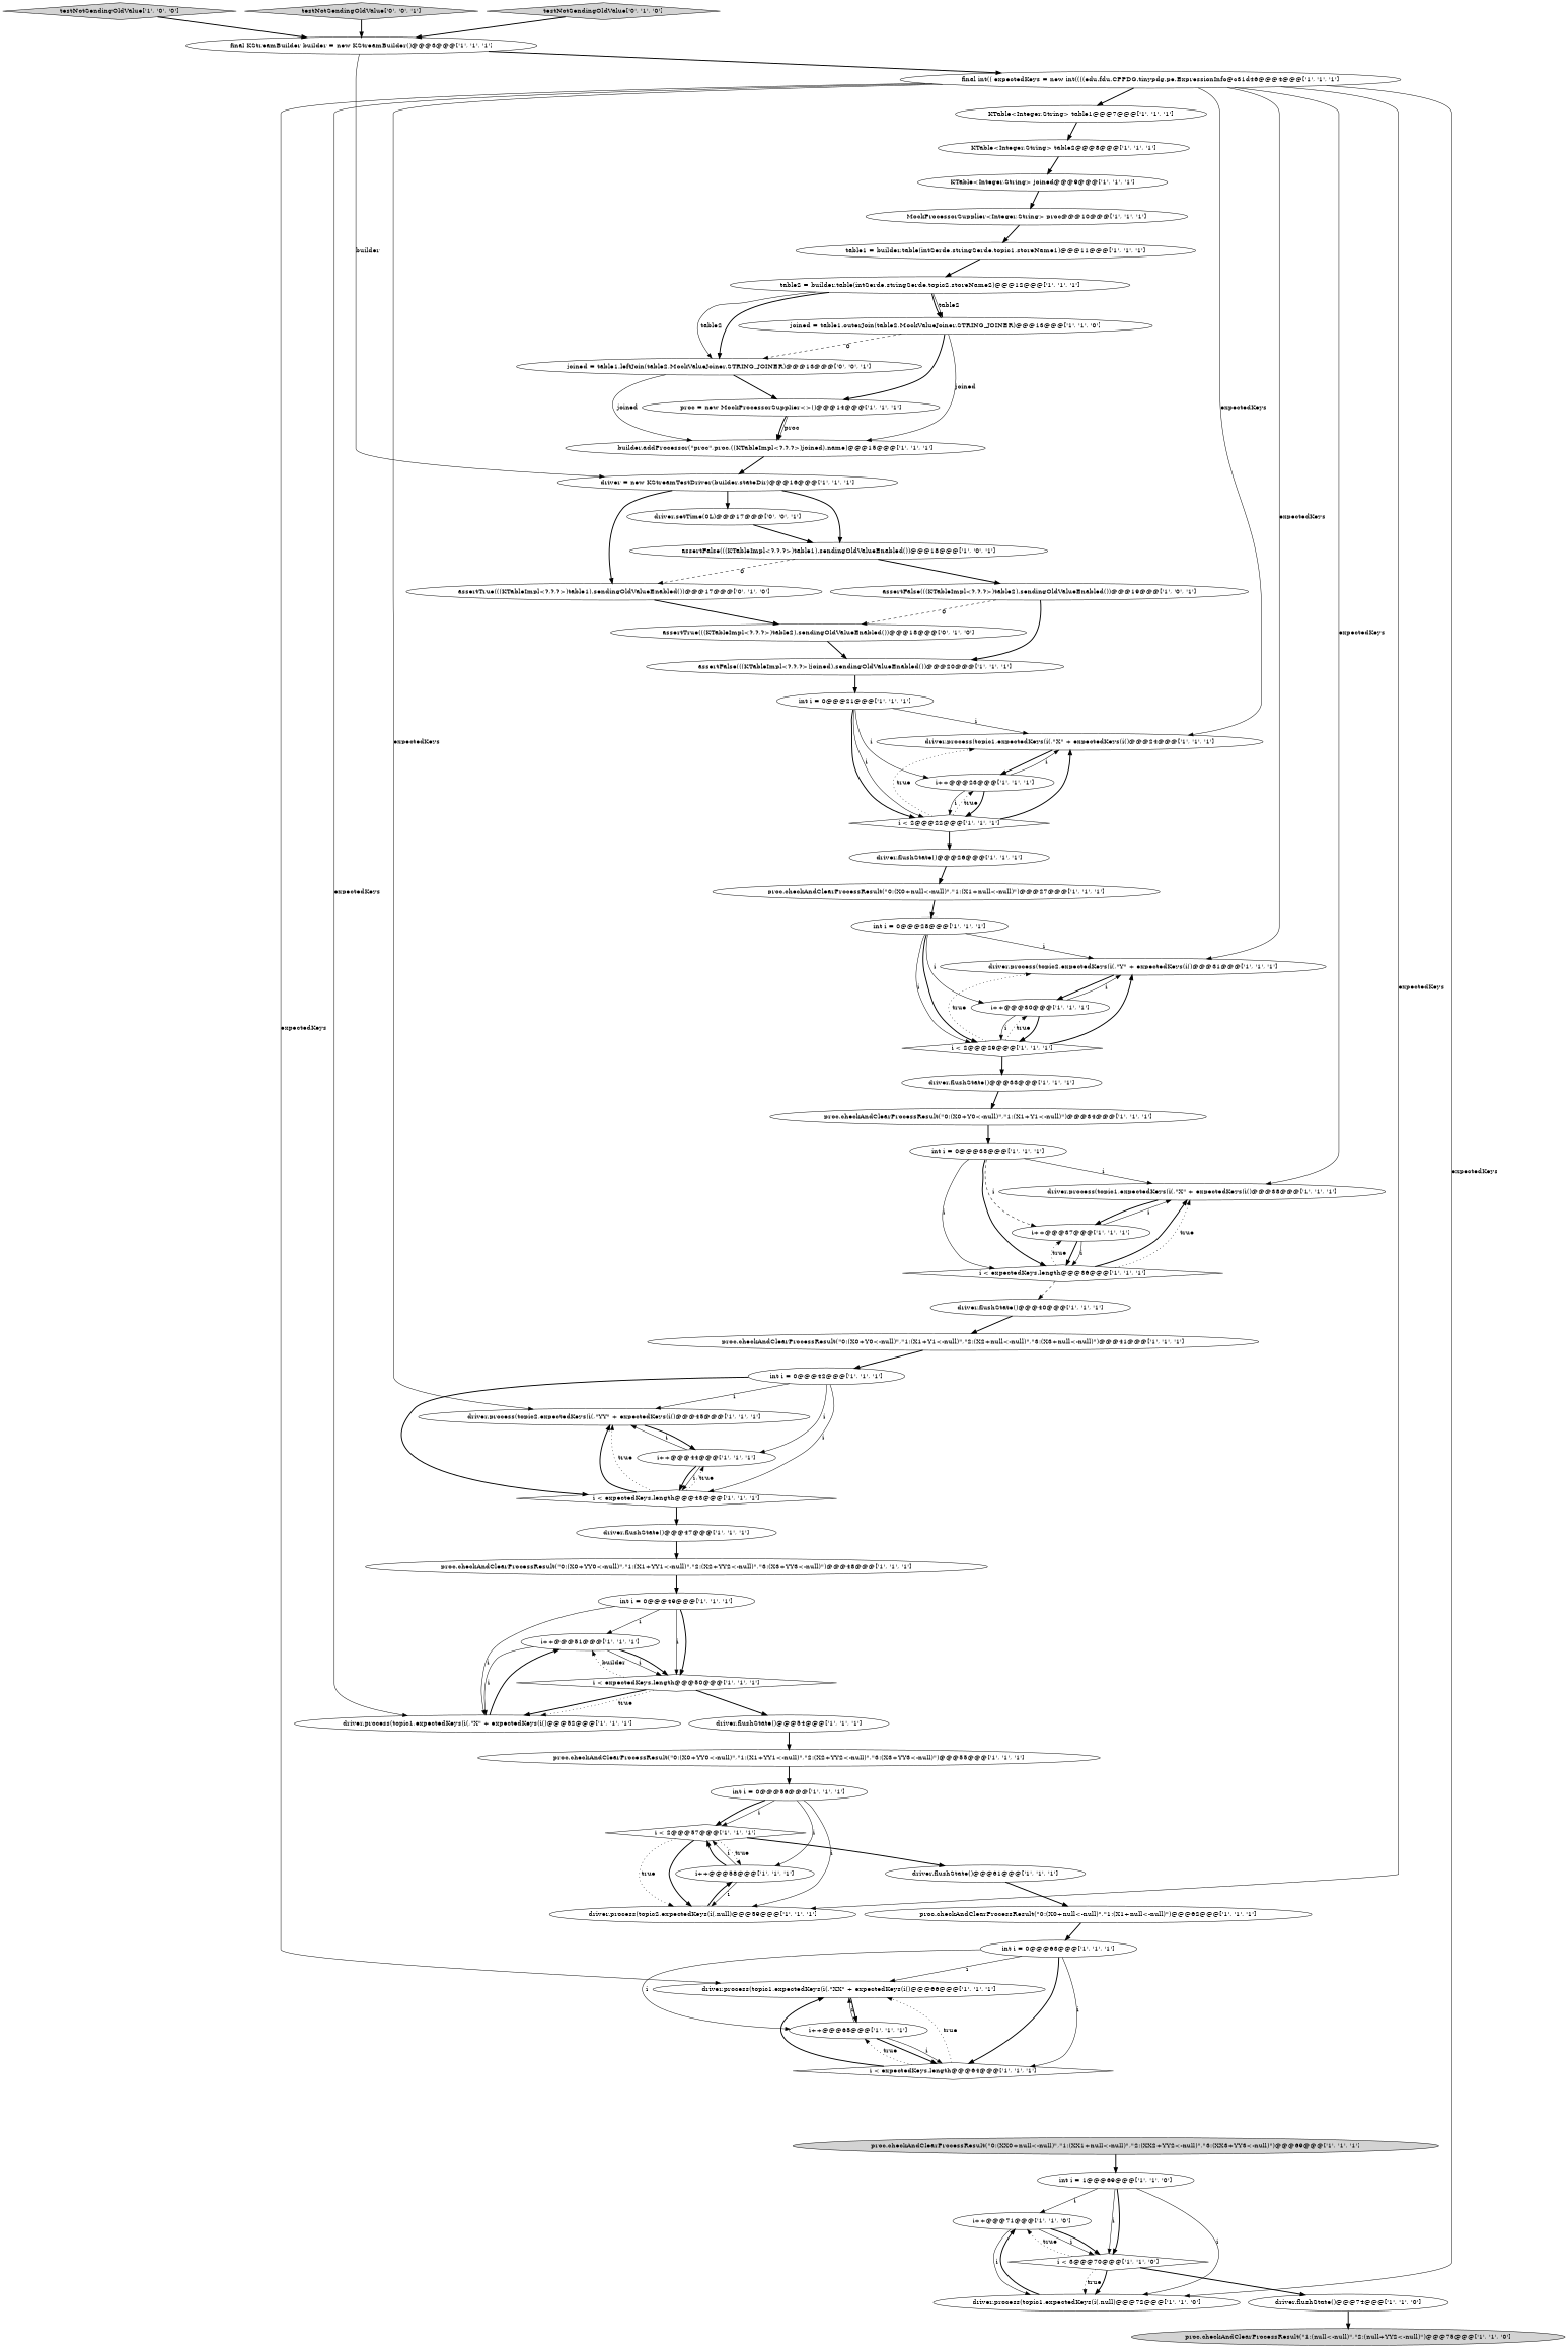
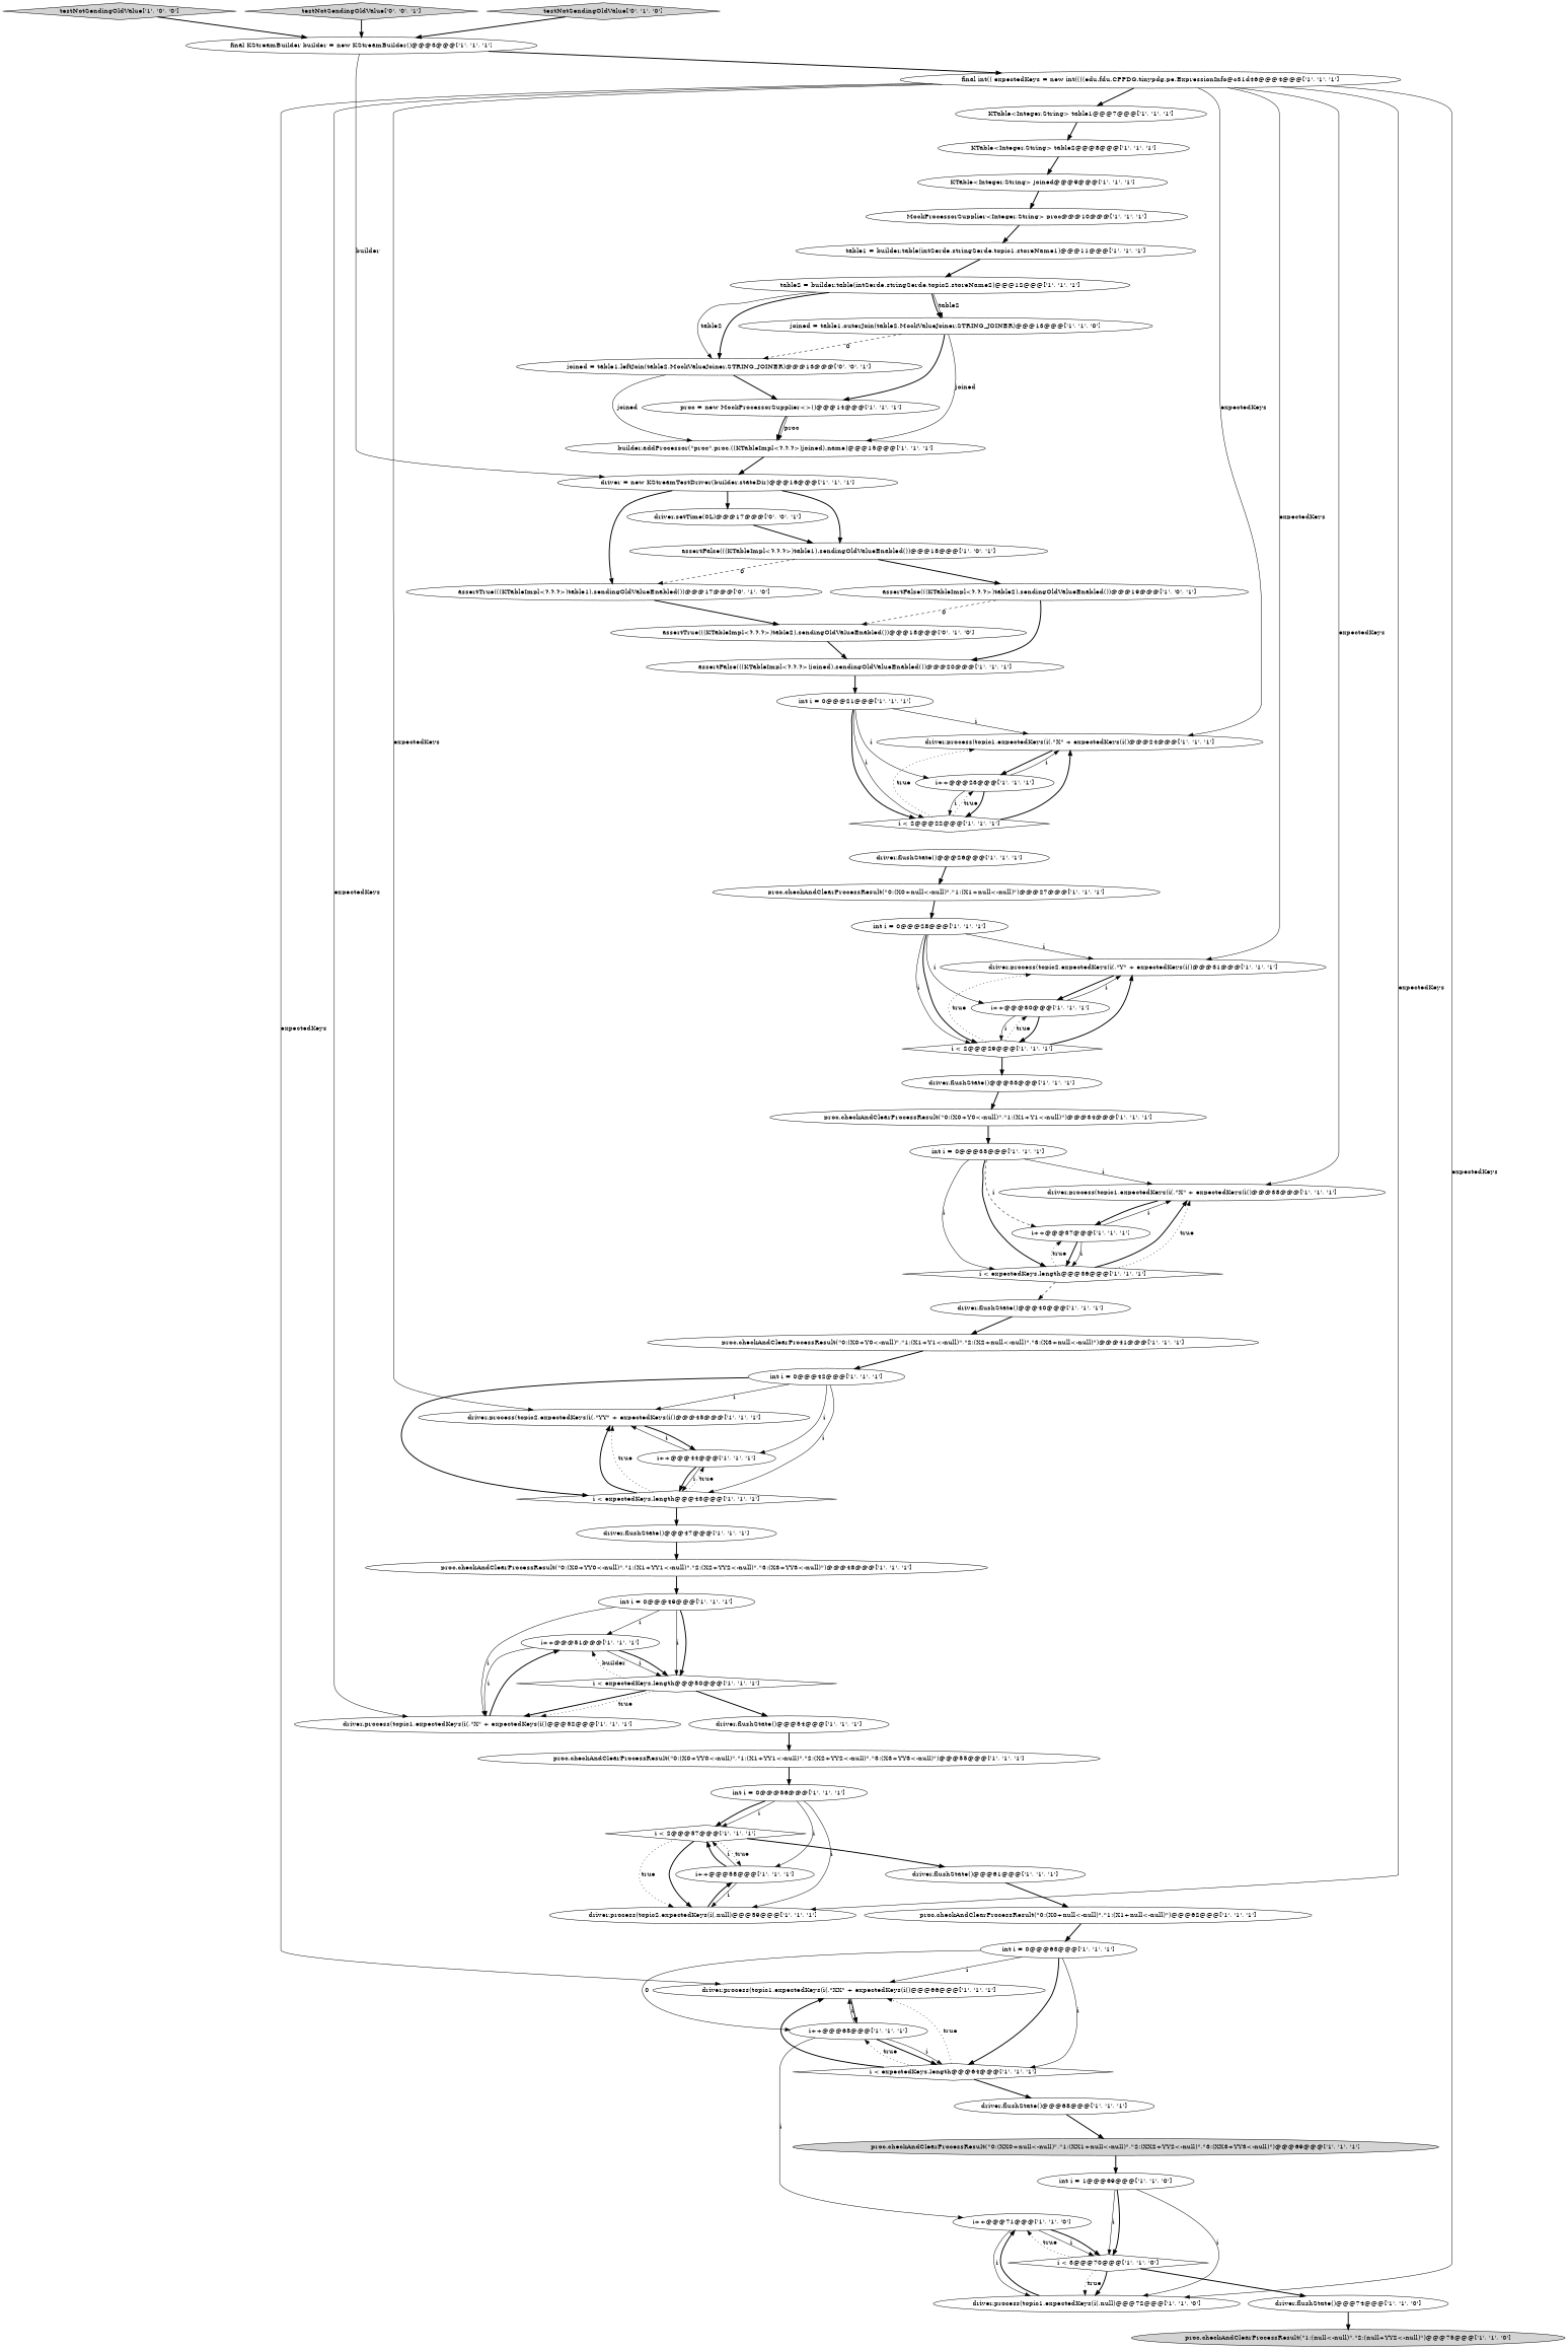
  digraph {
    node [fillcolor=white shape=ellipse style=filled]
    edge [style=bold]
    n1 [label="i < 2@@@57@@@['1', '1', '1']" shape=diamond]
    n2 [label="driver.flushState()@@@61@@@['1', '1', '1']"]
    n3 [label="i++@@@58@@@['1', '1', '1']"]
    n4 [label="driver.process(topic2,expectedKeys(i(,null)@@@59@@@['1', '1', '1']"]
    n5 [label="proc.checkAndClearProcessResult(\"0:(X0+null<-null)\",\"1:(X1+null<-null)\")@@@62@@@['1', '1', '1']"]
    n6 [label="int i = 0@@@56@@@['1', '1', '1']"]
    n7 [fillcolor=lightgray label="testNotSendingOldValue['1', '0', '0']" shape=diamond]
    n8 [label="final KStreamBuilder builder = new KStreamBuilder()@@@3@@@['1', '1', '1']"]
    n9 [label="driver = new KStreamTestDriver(builder,stateDir)@@@16@@@['1', '1', '1']"]
    n10 [label="final int(( expectedKeys = new int((((edu.fdu.CPPDG.tinypdg.pe.ExpressionInfo@c31d46@@@4@@@['1', '1', '1']"]
    n11 [label="i < 2@@@22@@@['1', '1', '1']" shape=diamond]
    n12 [label="driver.process(topic1,expectedKeys(i(,\"X\" + expectedKeys(i()@@@24@@@['1', '1', '1']"]
    n13 [label="driver.flushState()@@@26@@@['1', '1', '1']"]
    n14 [label="i++@@@23@@@['1', '1', '1']"]
    n15 [label="proc.checkAndClearProcessResult(\"0:(X0+null<-null)\",\"1:(X1+null<-null)\")@@@27@@@['1', '1', '1']"]
    n16 [label="table1 = builder.table(intSerde,stringSerde,topic1,storeName1)@@@11@@@['1', '1', '1']"]
    n17 [label="table2 = builder.table(intSerde,stringSerde,topic2,storeName2)@@@12@@@['1', '1', '1']"]
    n18 [label="joined = table1.outerJoin(table2,MockValueJoiner.STRING_JOINER)@@@13@@@['1', '1', '0']"]
    n19 [label="joined = table1.leftJoin(table2,MockValueJoiner.STRING_JOINER)@@@13@@@['0', '0', '1']"]
    n20 [label="assertTrue(((KTableImpl<?,?,?>)table2).sendingOldValueEnabled())@@@18@@@['0', '1', '0']"]
    n21 [label="assertFalse(((KTableImpl<?,?,?>)joined).sendingOldValueEnabled())@@@20@@@['1', '1', '1']"]
    n22 [label="int i = 0@@@21@@@['1', '1', '1']"]
    n23 [label="assertTrue(((KTableImpl<?,?,?>)table1).sendingOldValueEnabled())@@@17@@@['0', '1', '0']"]
    n24 [label="driver.setTime(0L)@@@17@@@['0', '0', '1']"]
    n25 [label="assertFalse(((KTableImpl<?,?,?>)table1).sendingOldValueEnabled())@@@18@@@['1', '0', '1']"]
    n26 [label="assertFalse(((KTableImpl<?,?,?>)table2).sendingOldValueEnabled())@@@19@@@['1', '0', '1']"]
    n27 [label="i++@@@51@@@['1', '1', '1']"]
    n28 [label="i < expectedKeys.length@@@50@@@['1', '1', '1']" shape=diamond]
    n29 [label="driver.process(topic1,expectedKeys(i(,\"X\" + expectedKeys(i()@@@52@@@['1', '1', '1']"]
    n30 [label="driver.flushState()@@@54@@@['1', '1', '1']"]
    n31 [label="int i = 0@@@63@@@['1', '1', '1']"]
    n32 [label="KTable<Integer,String> table1@@@7@@@['1', '1', '1']"]
    n33 [label="KTable<Integer,String> table2@@@8@@@['1', '1', '1']"]
    n34 [label="KTable<Integer,String> joined@@@9@@@['1', '1', '1']"]
    n35 [label="driver.process(topic2,expectedKeys(i(,\"YY\" + expectedKeys(i()@@@45@@@['1', '1', '1']"]
    n36 [label="driver.process(topic1,expectedKeys(i(,\"XX\" + expectedKeys(i()@@@66@@@['1', '1', '1']"]
    n37 [label="driver.process(topic1,expectedKeys(i(,\"X\" + expectedKeys(i()@@@38@@@['1', '1', '1']"]
    n38 [label="driver.process(topic1,expectedKeys(i(,null)@@@72@@@['1', '1', '0']"]
    n39 [label="driver.process(topic2,expectedKeys(i(,\"Y\" + expectedKeys(i()@@@31@@@['1', '1', '1']"]
    n40 [label="driver.flushState()@@@74@@@['1', '1', '0']"]
    n41 [fillcolor=lightgray label="proc.checkAndClearProcessResult(\"1:(null<-null)\",\"2:(null+YY2<-null)\")@@@75@@@['1', '1', '0']"]
    n42 [label="int i = 0@@@49@@@['1', '1', '1']"]
    n43 [label="int i = 0@@@42@@@['1', '1', '1']"]
    n44 [label="i < expectedKeys.length@@@43@@@['1', '1', '1']" shape=diamond]
    n45 [label="i++@@@44@@@['1', '1', '1']"]
    n46 [label="driver.flushState()@@@47@@@['1', '1', '1']"]
    n47 [label="i++@@@65@@@['1', '1', '1']"]
    n48 [label="i < expectedKeys.length@@@64@@@['1', '1', '1']" shape=diamond]
+   n49 [label="driver.flushState()@@@68@@@['1', '1', '1']"]
    n50 [label="int i = 0@@@35@@@['1', '1', '1']"]
    n51 [label="i < expectedKeys.length@@@36@@@['1', '1', '1']" shape=diamond]
    n52 [label="i++@@@37@@@['1', '1', '1']"]
    n53 [label="driver.flushState()@@@40@@@['1', '1', '1']"]
    n54 [label="proc.checkAndClearProcessResult(\"0:(X0+YY0<-null)\",\"1:(X1+YY1<-null)\",\"2:(X2+YY2<-null)\",\"3:(X3+YY3<-null)\")@@@55@@@['1', '1', '1']"]
    n55 [label="proc = new MockProcessorSupplier<>()@@@14@@@['1', '1', '1']"]
    n56 [label="builder.addProcessor(\"proc\",proc,((KTableImpl<?,?,?>)joined).name)@@@15@@@['1', '1', '1']"]
    n57 [label="int i = 1@@@69@@@['1', '1', '0']"]
    n58 [label="i++@@@71@@@['1', '1', '0']"]
    n59 [label="i < 3@@@70@@@['1', '1', '0']" shape=diamond]
    n60 [label="i++@@@30@@@['1', '1', '1']"]
    n61 [label="i < 2@@@29@@@['1', '1', '1']" shape=diamond]
    n62 [label="driver.flushState()@@@33@@@['1', '1', '1']"]
    n63 [fillcolor=lightgray label="testNotSendingOldValue['0', '0', '1']" shape=diamond]
    n64 [label="int i = 0@@@28@@@['1', '1', '1']"]
    n65 [fillcolor=lightgray label="proc.checkAndClearProcessResult(\"0:(XX0+null<-null)\",\"1:(XX1+null<-null)\",\"2:(XX2+YY2<-null)\",\"3:(XX3+YY3<-null)\")@@@69@@@['1', '1', '1']"]
    n66 [label="proc.checkAndClearProcessResult(\"0:(X0+Y0<-null)\",\"1:(X1+Y1<-null)\",\"2:(X2+null<-null)\",\"3:(X3+null<-null)\")@@@41@@@['1', '1', '1']"]
    n67 [label="proc.checkAndClearProcessResult(\"0:(X0+Y0<-null)\",\"1:(X1+Y1<-null)\")@@@34@@@['1', '1', '1']"]
    n68 [label="MockProcessorSupplier<Integer,String> proc@@@10@@@['1', '1', '1']"]
    n69 [label="proc.checkAndClearProcessResult(\"0:(X0+YY0<-null)\",\"1:(X1+YY1<-null)\",\"2:(X2+YY2<-null)\",\"3:(X3+YY3<-null)\")@@@48@@@['1', '1', '1']"]
    n70 [fillcolor=lightgray label="testNotSendingOldValue['0', '1', '0']" shape=diamond]
    n1 -> n2
    n1 -> n3 [label=true style=dotted]
    n1 -> n4 [label=true style=dotted]
    n1 -> n4
    n2 -> n5
    n3 -> n1
    n3 -> n1 [label=i style=solid]
    n3 -> n4 [label=i style=solid]
    n4 -> n3
    n5 -> n31
    n6 -> n1 [label=i style=solid]
    n6 -> n1
    n6 -> n3 [label=i style=solid]
    n6 -> n4 [label=i style=solid]
    n7 -> n8
    n8 -> n9 [label=builder style=solid]
    n8 -> n10
    n9 -> n23
    n9 -> n24
    n9 -> n25
    n10 -> n4 [label=expectedKeys style=solid]
    n10 -> n12 [label=expectedKeys style=solid]
    n10 -> n29 [label=expectedKeys style=solid]
    n10 -> n32
    n10 -> n35 [label=expectedKeys style=solid]
    n10 -> n36 [label=expectedKeys style=solid]
    n10 -> n37 [label=expectedKeys style=solid]
    n10 -> n38 [label=expectedKeys style=solid]
    n10 -> n39 [label=expectedKeys style=solid]
    n11 -> n12
    n11 -> n12 [label=true style=dotted]
-   n11 -> n13
    n11 -> n14 [label=true style=dotted]
    n12 -> n14
    n13 -> n15
    n14 -> n11 [label=i style=solid]
    n14 -> n11
    n14 -> n12 [label=i style=solid]
    n15 -> n64
    n16 -> n17
    n17 -> n18
    n17 -> n18 [label=table2 style=solid]
    n17 -> n19
    n17 -> n19 [label=table2 style=solid]
    n18 -> n19 [label=0 style=dashed]
    n18 -> n55
    n18 -> n56 [label=joined style=solid]
    n19 -> n55
    n19 -> n56 [label=joined style=solid]
    n20 -> n21
    n21 -> n22
    n22 -> n11 [label=i style=solid]
    n22 -> n11
    n22 -> n12 [label=i style=solid]
    n22 -> n14 [label=i style=solid]
    n23 -> n20
    n24 -> n25
    n25 -> n23 [label=0 style=dashed]
    n25 -> n26
    n26 -> n20 [label=0 style=dashed]
    n26 -> n21
    n27 -> n28 [label=i style=solid]
    n27 -> n28
    n27 -> n29 [label=i style=solid]
    n28 -> n27 [label=builder style=dotted]
    n28 -> n29
    n28 -> n29 [label=true style=dotted]
    n28 -> n30
    n29 -> n27
    n30 -> n54
    n31 -> n36 [label=i style=solid]
-   n31 -> n47 [label=i style=solid]
+   n31 -> n47 [label=0 style=solid]
    n31 -> n48 [label=i style=solid]
    n31 -> n48
    n32 -> n33
    n33 -> n34
    n34 -> n68
    n35 -> n45
    n36 -> n47
    n37 -> n52
    n38 -> n58
    n39 -> n60
    n40 -> n41
    n42 -> n27 [label=i style=solid]
    n42 -> n28 [label=i style=solid]
    n42 -> n28
    n42 -> n29 [label=i style=solid]
    n43 -> n35 [label=i style=solid]
    n43 -> n44 [label=i style=solid]
    n43 -> n44
    n43 -> n45 [label=i style=solid]
    n44 -> n35
    n44 -> n35 [label=true style=dotted]
    n44 -> n45 [label=true style=dotted]
    n44 -> n46
    n45 -> n35 [label=i style=solid]
    n45 -> n44 [label=i style=solid]
    n45 -> n44
    n46 -> n69
    n47 -> n36 [label=i style=solid]
    n47 -> n48
    n47 -> n48 [label=i style=solid]
    n48 -> n36 [label=true style=dotted]
    n48 -> n36
    n48 -> n47 [label=true style=dotted]
+   n48 -> n49
+   n49 -> n65
    n50 -> n37 [label=i style=solid]
    n50 -> n51 [label=i style=solid]
    n50 -> n51
    n50 -> n52 [label=i style=dashed]
    n51 -> n37
    n51 -> n37 [label=true style=dotted]
    n51 -> n52 [label=true style=dotted]
    n51 -> n53 [style=dashed]
    n52 -> n37 [label=i style=solid]
    n52 -> n51 [label=i style=solid]
    n52 -> n51
    n53 -> n66
    n54 -> n6
    n55 -> n56
    n55 -> n56 [label=proc style=solid]
    n56 -> n9
    n57 -> n38 [label=i style=solid]
-   n57 -> n58 [label=i style=solid]
+   n47 -> n58 [label=i style=solid]
    n57 -> n59 [label=i style=solid]
    n57 -> n59
    n58 -> n38 [label=i style=solid]
    n58 -> n59 [label=i style=solid]
    n58 -> n59
    n59 -> n38 [label=true style=dotted]
    n59 -> n38
    n59 -> n40
    n59 -> n58 [label=true style=dotted]
    n60 -> n39 [label=i style=solid]
    n60 -> n61
    n60 -> n61 [label=i style=solid]
    n61 -> n39
    n61 -> n39 [label=true style=dotted]
    n61 -> n60 [label=true style=dotted]
    n61 -> n62
    n62 -> n67
    n63 -> n8
    n64 -> n39 [label=i style=solid]
    n64 -> n60 [label=i style=solid]
    n64 -> n61
    n64 -> n61 [label=i style=solid]
    n65 -> n57
    n66 -> n43
    n67 -> n50
    n68 -> n16
    n69 -> n42
    n70 -> n8
  }
